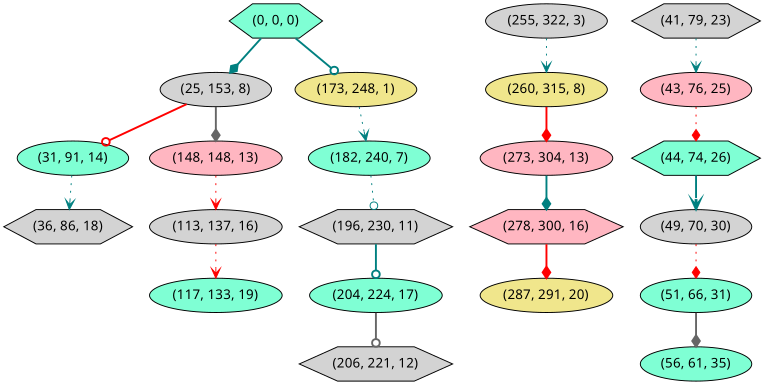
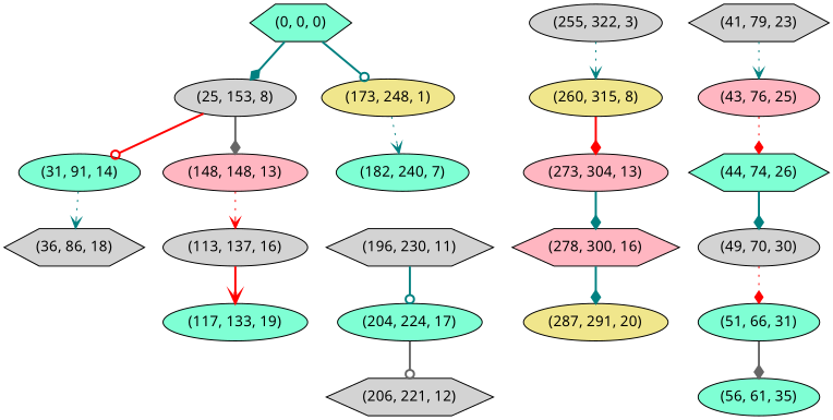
  digraph {
    fontname="Noto Sans"
    node [fillcolor=aquamarine fontname="Noto Sans" shape=ellipse style=filled]
    edge [arrowhead=diamond color=teal fontname="Noto Sans" style=bold]
    "(0, 0, 0)" [shape=hexagon]
    "(25, 153, 8)" [fillcolor=lightgrey]
    "(173, 248, 1)" [fillcolor=khaki]
    "(31, 91, 14)"
    n5 [fillcolor=lightpink label="(148, 148, 13)"]
    "(182, 240, 7)"
    "(260, 315, 8)" [fillcolor=khaki]
    "(255, 322, 3)" [fillcolor=lightgrey]
    "(36, 86, 18)" [fillcolor=lightgrey shape=hexagon]
    "(113, 137, 16)" [fillcolor=lightgrey]
    "(41, 79, 23)" [fillcolor=lightgrey shape=hexagon]
    "(43, 76, 25)" [fillcolor=lightpink]
    "(44, 74, 26)" [shape=hexagon]
    "(49, 70, 30)" [fillcolor=lightgrey]
    "(51, 66, 31)"
    "(56, 61, 35)"
    "(117, 133, 19)"
    "(196, 230, 11)" [fillcolor=lightgrey shape=hexagon]
    "(204, 224, 17)"
    n20 [fillcolor=lightgrey label="(206, 221, 12)" shape=hexagon]
    "(273, 304, 13)" [fillcolor=lightpink]
    "(278, 300, 16)" [fillcolor=lightpink shape=hexagon]
    "(287, 291, 20)" [fillcolor=khaki]
    "(0, 0, 0)" -> "(25, 153, 8)"
    "(0, 0, 0)" -> "(173, 248, 1)" [arrowhead=odot]
    "(25, 153, 8)" -> "(31, 91, 14)" [arrowhead=odot color=red]
    "(25, 153, 8)" -> n5 [color=gray40]
    "(173, 248, 1)" -> "(182, 240, 7)" [arrowhead=vee style=dotted]
    "(31, 91, 14)" -> "(36, 86, 18)" [arrowhead=vee style=dotted]
    n5 -> "(113, 137, 16)" [arrowhead=vee color=red style=dotted]
-   "(182, 240, 7)" -> "(196, 230, 11)" [arrowhead=odot style=dotted]
    "(260, 315, 8)" -> "(273, 304, 13)" [color=red]
    "(255, 322, 3)" -> "(260, 315, 8)" [arrowhead=vee style=dotted]
-   "(113, 137, 16)" -> "(117, 133, 19)" [arrowhead=vee color=red style=dotted]
+   "(113, 137, 16)" -> "(117, 133, 19)" [arrowhead=vee color=red]
    "(41, 79, 23)" -> "(43, 76, 25)" [arrowhead=vee style=dotted]
    "(43, 76, 25)" -> "(44, 74, 26)" [color=red style=dotted]
-   "(44, 74, 26)" -> "(49, 70, 30)" [arrowhead=vee]
+   "(44, 74, 26)" -> "(49, 70, 30)"
    "(49, 70, 30)" -> "(51, 66, 31)" [color=red style=dotted]
    "(51, 66, 31)" -> "(56, 61, 35)" [color=gray40]
    "(196, 230, 11)" -> "(204, 224, 17)" [arrowhead=odot]
    "(204, 224, 17)" -> n20 [arrowhead=odot color=gray40]
    "(273, 304, 13)" -> "(278, 300, 16)"
-   "(278, 300, 16)" -> "(287, 291, 20)" [color=red]
+   "(278, 300, 16)" -> "(287, 291, 20)"
  }
